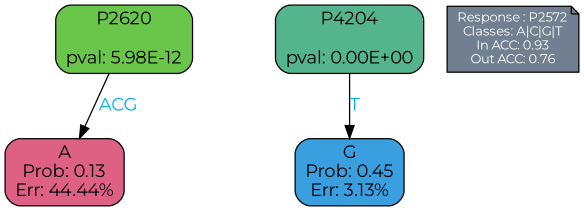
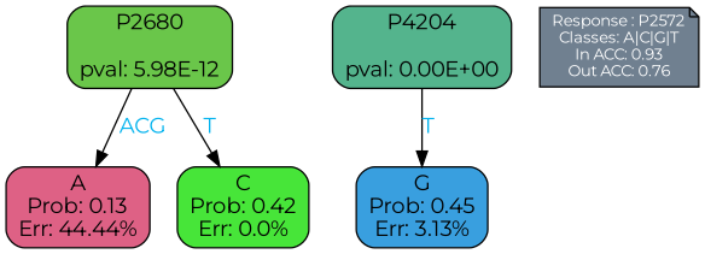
  digraph {
    fontname=Montserrat
    ranksep=equally
    splines=polylines
    node [color=black fontname=Montserrat shape=box style="filled, rounded"]
    edge [fontcolor=deepskyblue2 fontname=Montserrat]
    n1 [fillcolor="#de6185" label="A\nProb: 0.13\nErr: 44.44%"]
+   n2 [fillcolor="#47e539" label="C\nProb: 0.42\nErr: 0.0%"]
    n3 [fillcolor="#399fdf" label="G\nProb: 0.45\nErr: 3.13%"]
    n4 [align=left fillcolor=slategray fontcolor=white fontsize=10 label="Response : P2572\nClasses: A|C|G|T\nIn ACC: 0.93\nOut ACC: 0.76\n" shape=note style=filled]
    n5 [fillcolor="#54b48d" label="P4204\n\npval: 0.00E+00"]
-   n6 [fillcolor="#6ac64a" label="P2620\n\npval: 5.98E-12"]
+   n6 [fillcolor="#6ac64a" label="P2680\n\npval: 5.98E-12"]
    subgraph sub_1 {
      rank=same
      n1
+     n2
      n3
    }
    subgraph sub_2 {
      rank=same
      n4
      n5
    }
    n5 -> n3 [label=T]
    n6 -> n1 [label=ACG]
+   n6 -> n2 [label=T]
  }
